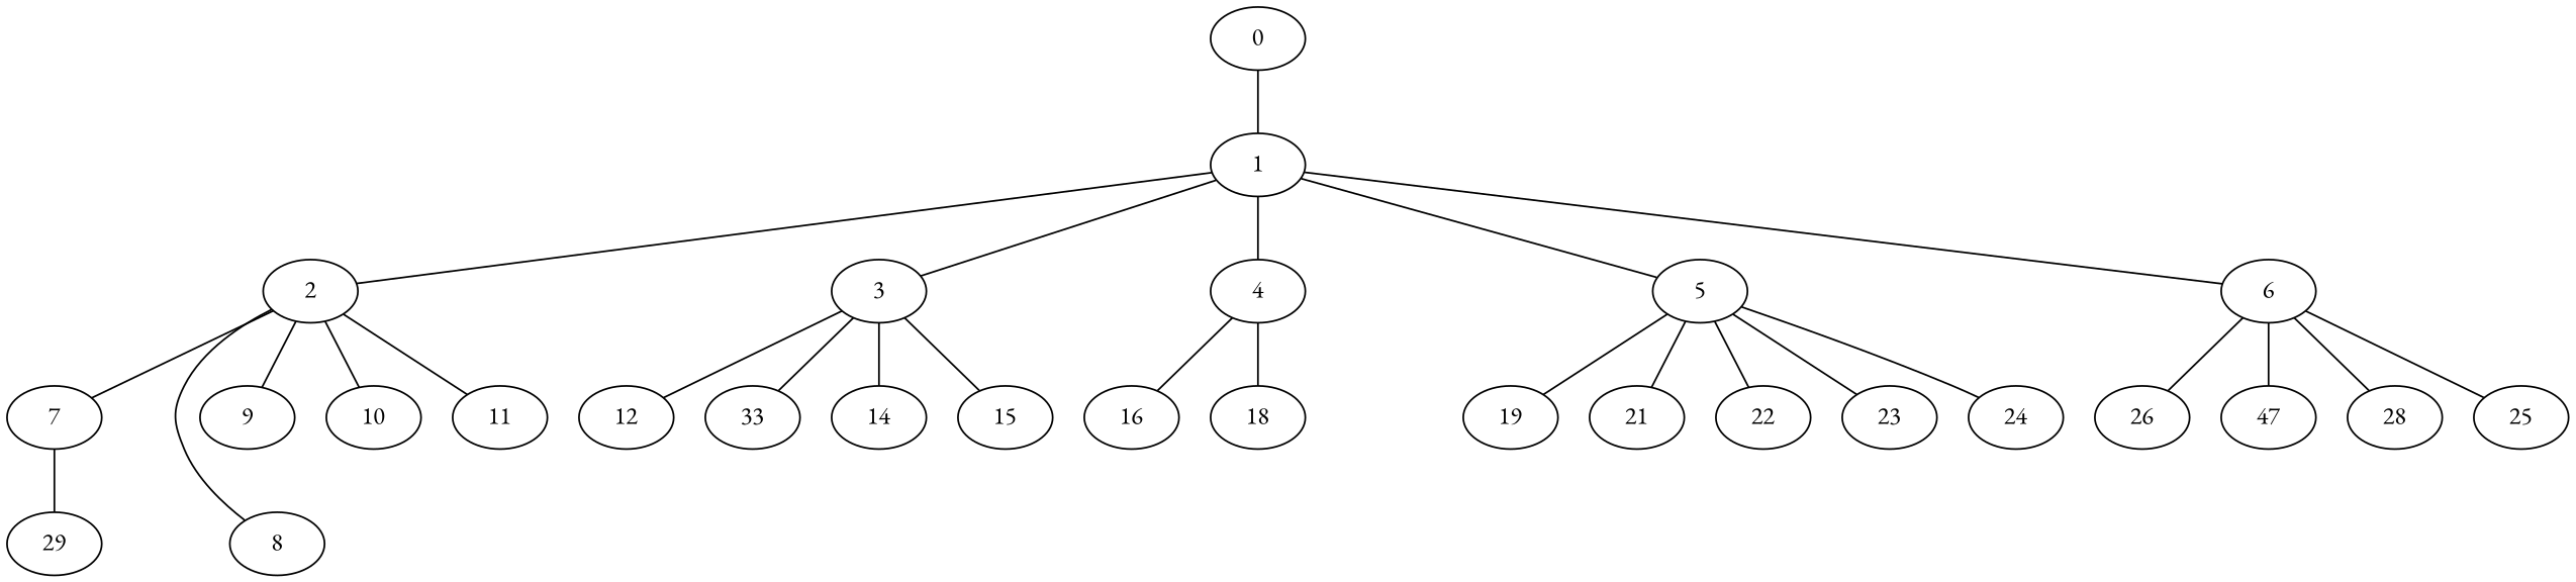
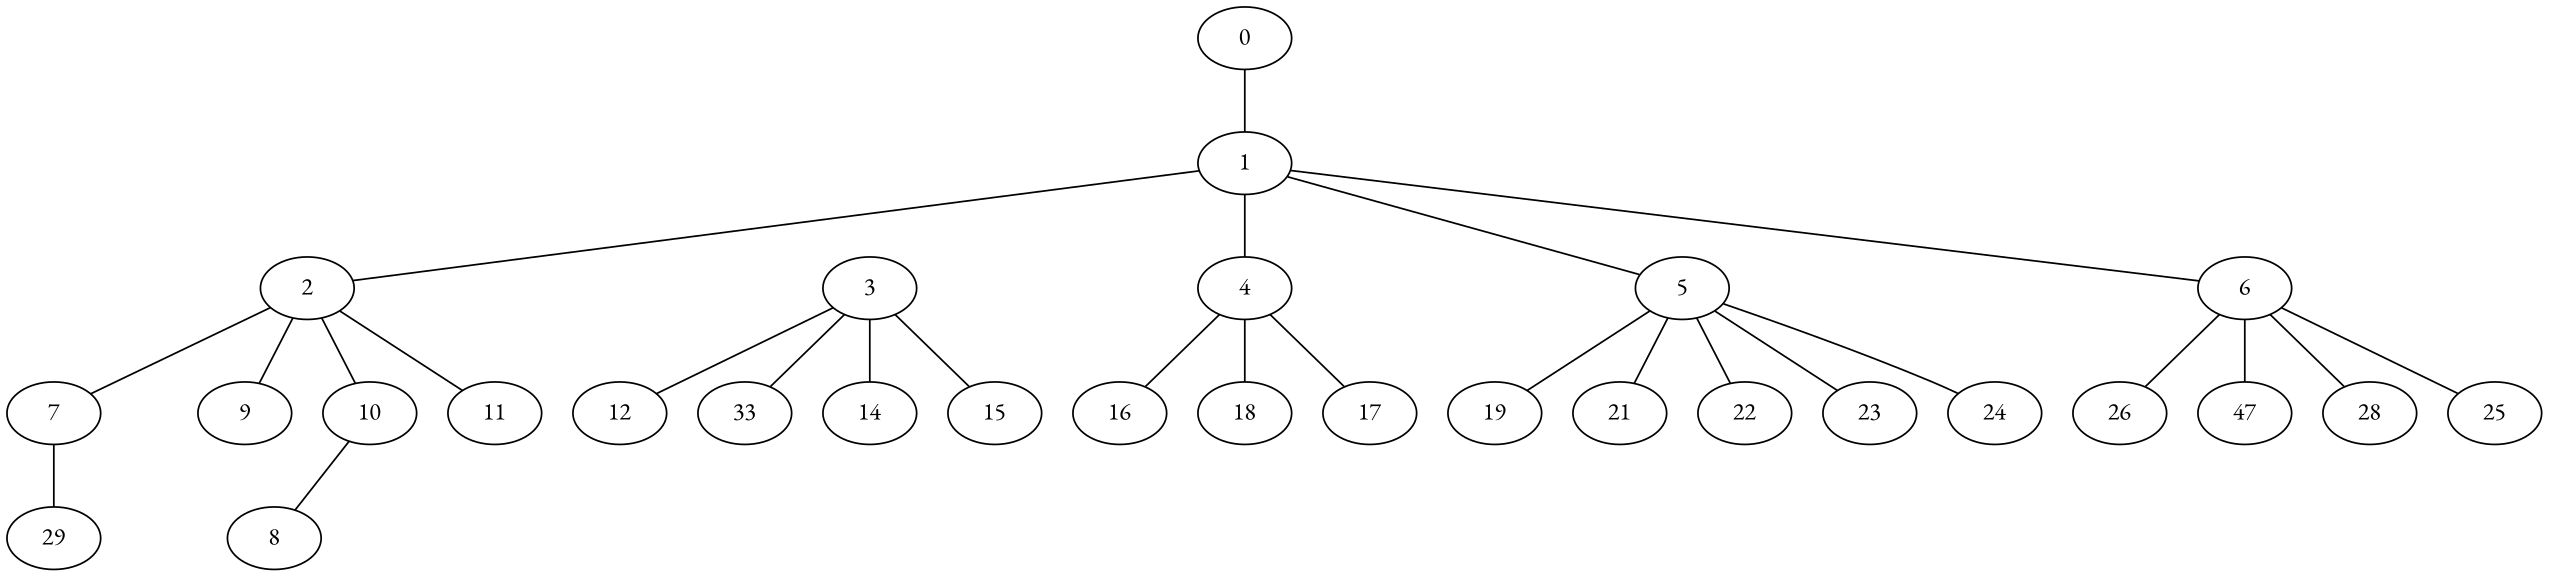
  graph {
    fontname="EB Garamond"
    node [fontname="EB Garamond"]
    edge [fontname="EB Garamond"]
    0
    1
    2
    3
    4
    5
    6
    7
    8
    9
    10
    11
    12
    n14 [label=33]
    14
    15
    16
    18
+   17
    19
    21
    22
    23
    24
    26
    n26 [label=47]
    28
    25
    29
    0 -- 1
    1 -- 2
-   1 -- 3
    1 -- 4
    1 -- 5
    1 -- 6
    2 -- 7
-   2 -- 8
+   10 -- 8
    2 -- 9
    2 -- 10
    2 -- 11
    3 -- 12
    3 -- n14
    3 -- 14
    3 -- 15
    4 -- 16
    4 -- 18
+   4 -- 17
    5 -- 19
    5 -- 21
    5 -- 22
    5 -- 23
    5 -- 24
    6 -- 26
    6 -- n26
    6 -- 28
    6 -- 25
    7 -- 29
  }
